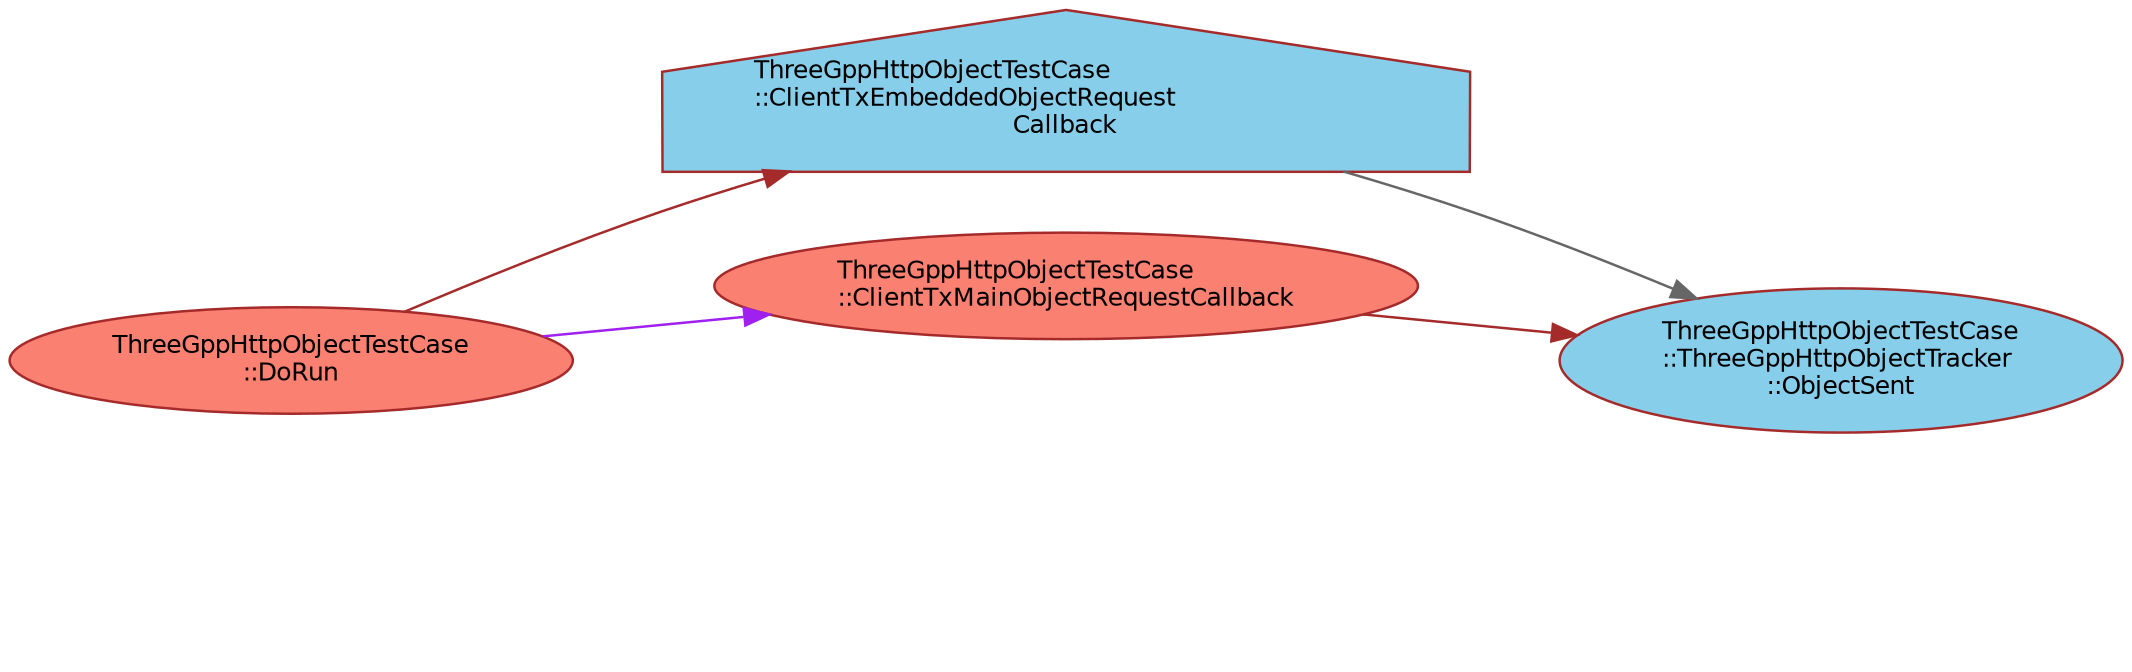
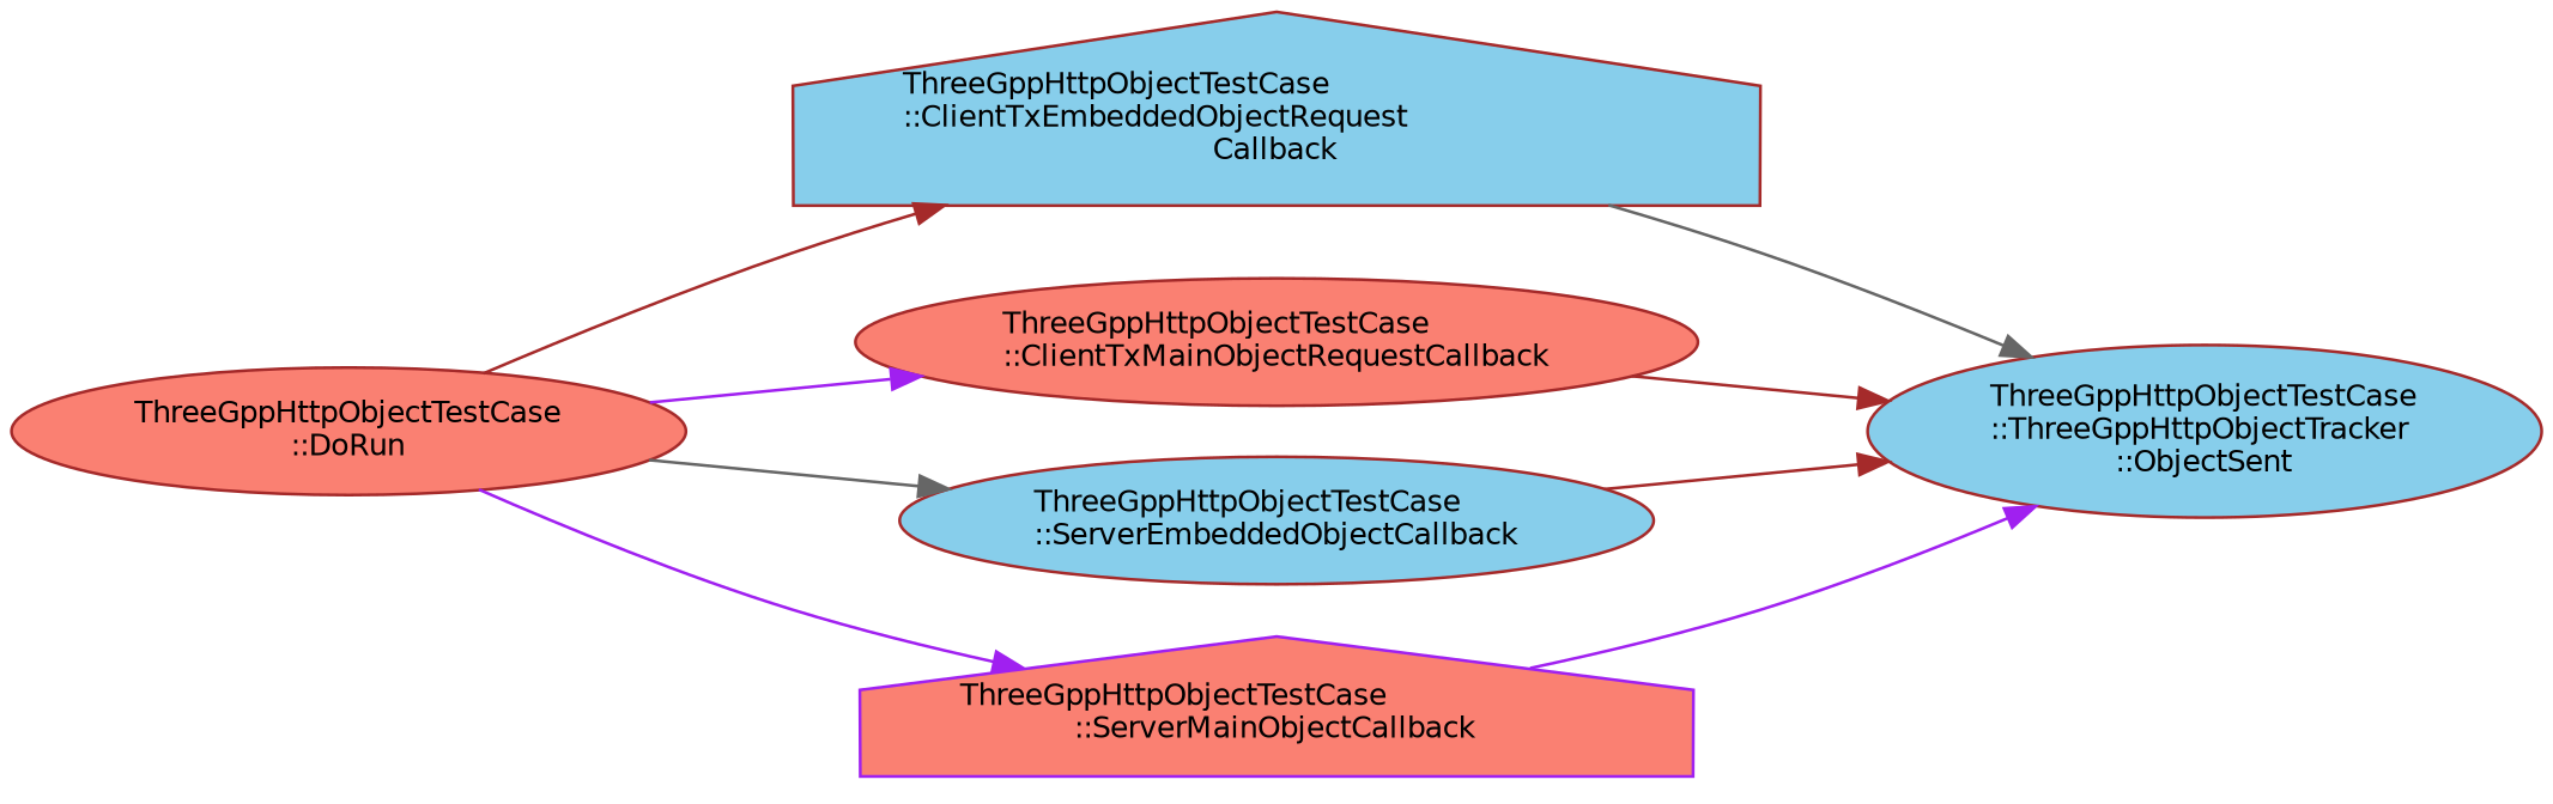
  digraph {
    rankdir=RL
    node [color=brown fillcolor=skyblue fontname=Helvetica fontsize=10 shape=ellipse style=filled]
    edge [color=brown dir=back fontname=Helvetica fontsize=10 labelfontname=Helvetica labelfontsize=10 style=solid]
    n1 [fontcolor=black height=0.2 label="ThreeGppHttpObjectTestCase\l::ThreeGppHttpObjectTracker\l::ObjectSent" width=0.4]
    n2 [height=0.2 label="ThreeGppHttpObjectTestCase\l::ClientTxEmbeddedObjectRequest\lCallback" shape=house width=0.4]
    n3 [fillcolor=salmon height=0.2 label="ThreeGppHttpObjectTestCase\l::ClientTxMainObjectRequestCallback" width=0.4]
+   n4 [height=0.2 label="ThreeGppHttpObjectTestCase\l::ServerEmbeddedObjectCallback" width=0.4]
+   n5 [color=purple fillcolor=salmon height=0.2 label="ThreeGppHttpObjectTestCase\l::ServerMainObjectCallback" shape=house width=0.4]
    n6 [fillcolor=salmon height=0.2 label="ThreeGppHttpObjectTestCase\l::DoRun" width=0.4]
    n1 -> n2 [color=gray40]
    n1 -> n3
+   n1 -> n4
+   n1 -> n5 [color=purple]
    n2 -> n6
    n3 -> n6 [color=purple]
+   n4 -> n6 [color=gray40]
+   n5 -> n6 [color=purple]
  }
